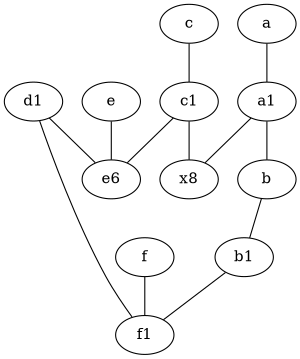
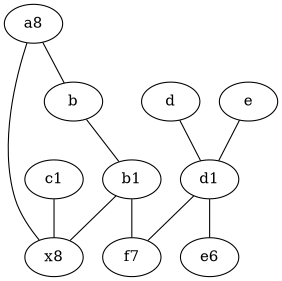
  graph {
    node [labelfontsize=50]
    n1 [label=e6]
-   f
-   f1
+   f1 [label=f7]
+   d
    d1
-   a
-   a1
+   a1 [label=a8]
    n8 [label=x8]
    b
    b1
-   c
    c1
    e
-   f -- f1
+   d -- d1
    d1 -- n1
    d1 -- f1
-   a -- a1
    a1 -- n8
    a1 -- b
    b -- b1
    b1 -- f1
-   c -- c1
-   c1 -- n1
+   b1 -- n8
    c1 -- n8
-   e -- n1
+   e -- d1
  }
